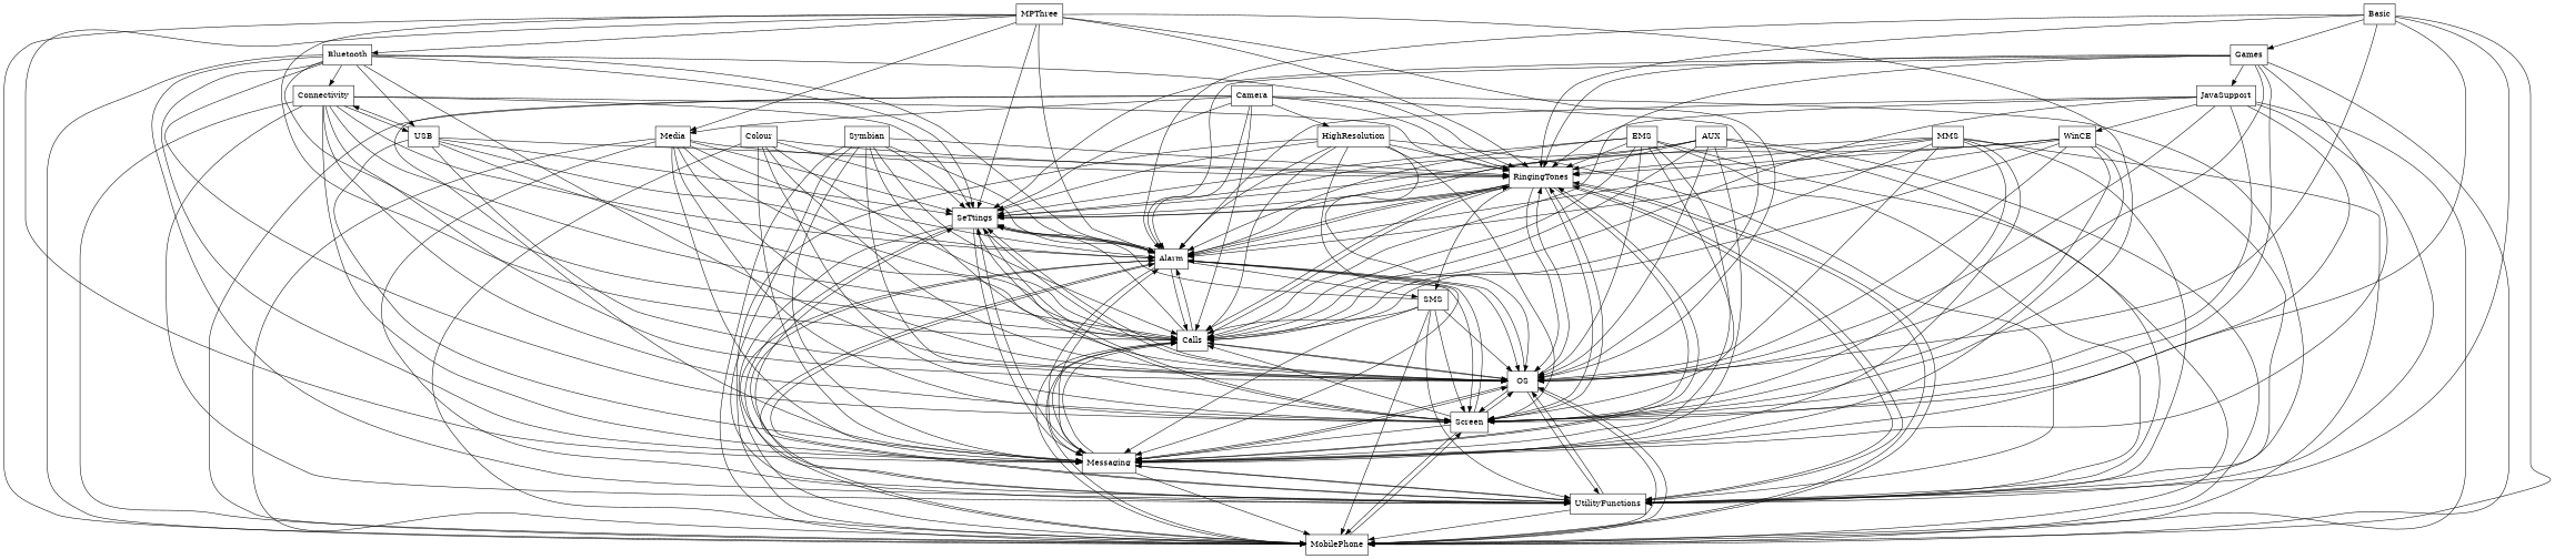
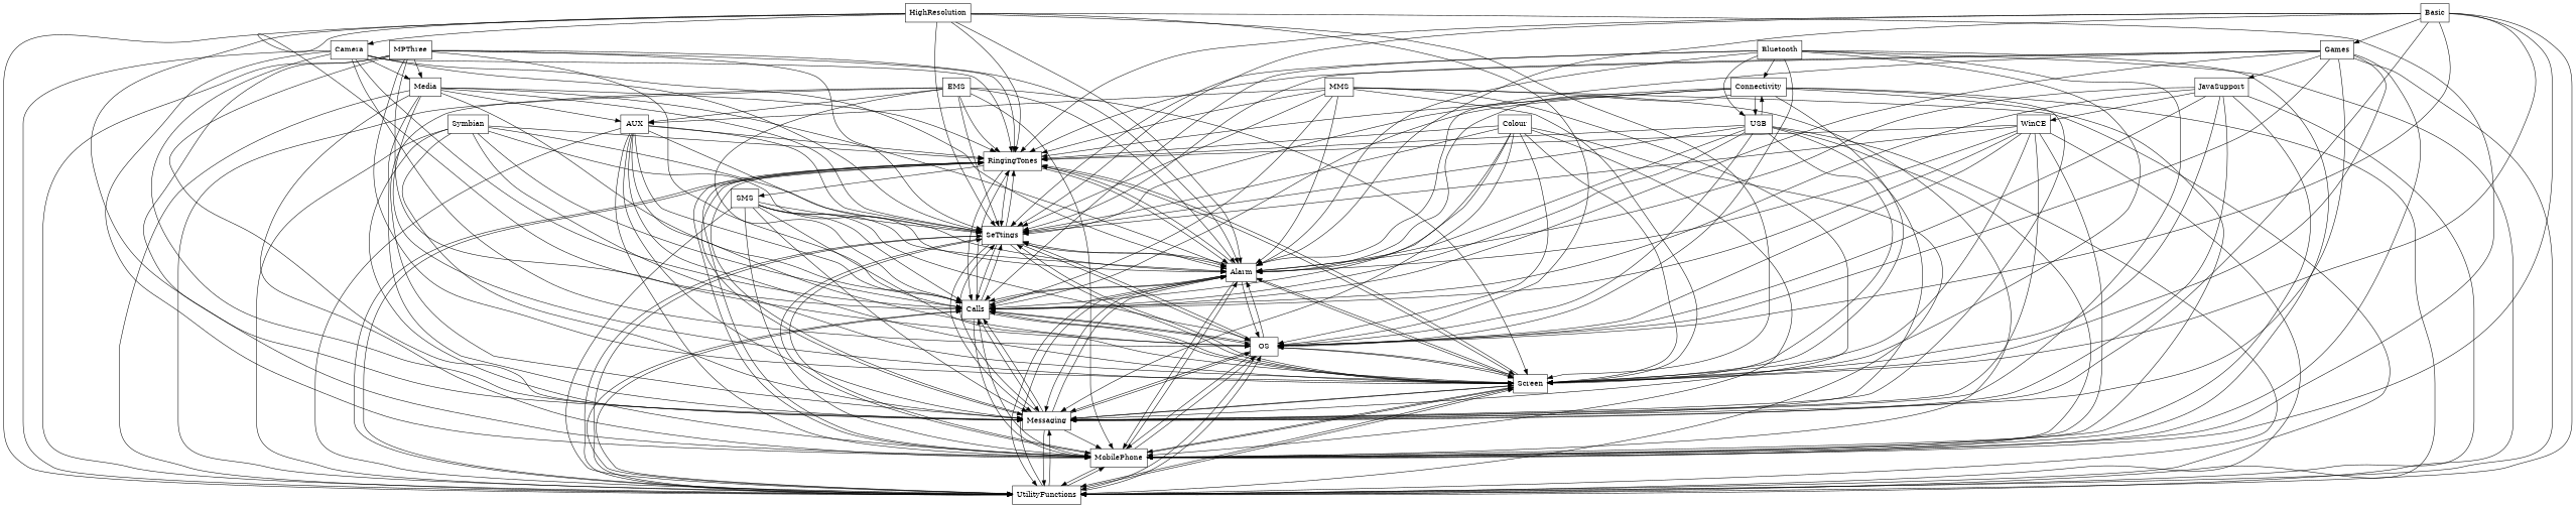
  digraph {
    rankdir=TB
    node [shape=box]
    edge [arrowhead=normal]
    n1 [label=RingingTones]
    n2 [label=SeTtings]
    n3 [label=UtilityFunctions]
    n4 [label=MobilePhone]
    n5 [label=Messaging]
    n6 [label=Screen]
    n7 [label=OS]
    n8 [label=Calls]
    n9 [label=Alarm]
    n10 [label=SMS]
    n11 [label=Bluetooth]
    n12 [label=Connectivity]
    n13 [label=USB]
    n14 [label=MPThree]
    n15 [label=Media]
    n16 [label=HighResolution]
    n17 [label=Colour]
    n18 [label=Symbian]
    n19 [label=MMS]
    n20 [label=JavaSupport]
    n21 [label=WinCE]
    n22 [label=Camera]
    n23 [label=EMS]
    n24 [label=Basic]
    n25 [label=Games]
    n26 [label=AUX]
    n1 -> n2
    n1 -> n3
    n1 -> n4
    n1 -> n5
    n1 -> n6
-   n1 -> n7
    n1 -> n8
    n1 -> n9
    n1 -> n10
    n2 -> n1
    n2 -> n3
    n2 -> n4
    n2 -> n5
    n2 -> n6
    n2 -> n7
+   n2 -> n8
    n2 -> n9
    n3 -> n1
    n3 -> n2
    n3 -> n4
    n3 -> n5
+   n3 -> n6
    n3 -> n7
+   n3 -> n8
    n3 -> n9
    n4 -> n1
+   n4 -> n2
+   n4 -> n3
    n4 -> n6
    n4 -> n7
    n4 -> n8
    n4 -> n9
    n5 -> n1
    n5 -> n2
    n5 -> n3
    n5 -> n4
+   n5 -> n6
    n5 -> n7
    n5 -> n8
    n5 -> n9
    n6 -> n1
    n6 -> n2
+   n6 -> n3
    n6 -> n4
    n6 -> n5
    n6 -> n7
    n6 -> n8
    n6 -> n9
-   n7 -> n1
    n7 -> n2
    n7 -> n3
    n7 -> n4
    n7 -> n5
    n7 -> n6
    n7 -> n8
    n7 -> n9
    n8 -> n1
    n8 -> n2
+   n8 -> n3
    n8 -> n4
    n8 -> n5
+   n8 -> n6
    n8 -> n7
    n8 -> n9
    n9 -> n1
    n9 -> n2
    n9 -> n3
    n9 -> n4
    n9 -> n5
    n9 -> n6
    n9 -> n7
    n9 -> n8
    n10 -> n2
    n10 -> n3
    n10 -> n4
    n10 -> n5
    n10 -> n6
    n10 -> n7
    n10 -> n8
-   n9 -> n10
-   n11 -> n1
+   n10 -> n9
    n11 -> n2
    n11 -> n3
    n11 -> n4
    n11 -> n5
    n11 -> n6
    n11 -> n7
    n11 -> n8
    n11 -> n9
    n11 -> n12
    n11 -> n13
    n12 -> n1
    n12 -> n2
    n12 -> n3
    n12 -> n4
    n12 -> n5
    n12 -> n6
-   n12 -> n7
    n12 -> n8
    n12 -> n9
    n12 -> n13
    n13 -> n1
    n13 -> n2
+   n13 -> n3
+   n13 -> n4
    n13 -> n5
+   n13 -> n6
    n13 -> n7
    n13 -> n8
    n13 -> n9
    n13 -> n12
    n14 -> n1
    n14 -> n2
-   n14 -> n11
+   n14 -> n3
    n14 -> n4
    n14 -> n5
    n14 -> n6
    n14 -> n7
    n14 -> n8
    n14 -> n9
    n14 -> n15
    n15 -> n1
    n15 -> n2
    n15 -> n3
    n15 -> n4
    n15 -> n5
    n15 -> n6
-   n15 -> n7
+   n15 -> n26
    n15 -> n8
    n15 -> n9
    n16 -> n1
    n16 -> n2
    n16 -> n3
    n16 -> n4
    n16 -> n5
    n16 -> n6
    n16 -> n7
    n16 -> n8
    n16 -> n9
    n17 -> n1
+   n17 -> n2
+   n17 -> n3
    n17 -> n4
    n17 -> n5
    n17 -> n6
    n17 -> n7
    n17 -> n8
    n17 -> n9
    n18 -> n1
    n18 -> n2
    n18 -> n3
    n18 -> n4
    n18 -> n5
    n18 -> n6
-   n18 -> n7
    n18 -> n8
    n18 -> n9
    n19 -> n1
    n19 -> n2
    n19 -> n3
    n19 -> n4
    n19 -> n5
    n19 -> n6
-   n19 -> n7
+   n19 -> n26
    n19 -> n8
    n19 -> n9
-   n20 -> n1
    n20 -> n3
    n20 -> n4
    n20 -> n5
    n20 -> n6
    n20 -> n7
    n20 -> n8
    n20 -> n9
    n20 -> n21
    n21 -> n1
    n21 -> n2
    n21 -> n3
+   n21 -> n4
    n21 -> n5
    n21 -> n6
    n21 -> n7
    n21 -> n8
    n21 -> n9
    n22 -> n1
    n22 -> n2
    n22 -> n3
    n22 -> n4
    n22 -> n5
    n22 -> n7
    n22 -> n8
    n22 -> n9
    n22 -> n15
-   n22 -> n16
+   n16 -> n22
    n23 -> n1
    n23 -> n2
    n23 -> n3
    n23 -> n4
    n23 -> n5
    n23 -> n6
-   n23 -> n7
+   n23 -> n26
    n23 -> n8
    n23 -> n9
    n24 -> n1
+   n24 -> n2
    n24 -> n3
    n24 -> n4
+   n24 -> n5
    n24 -> n6
    n24 -> n7
    n24 -> n9
    n24 -> n25
    n25 -> n1
    n25 -> n2
+   n25 -> n3
    n25 -> n4
    n25 -> n5
    n25 -> n6
    n25 -> n7
    n25 -> n8
    n25 -> n9
    n25 -> n20
    n26 -> n1
    n26 -> n2
    n26 -> n3
    n26 -> n4
    n26 -> n5
+   n26 -> n6
    n26 -> n7
    n26 -> n8
    n26 -> n9
  }
